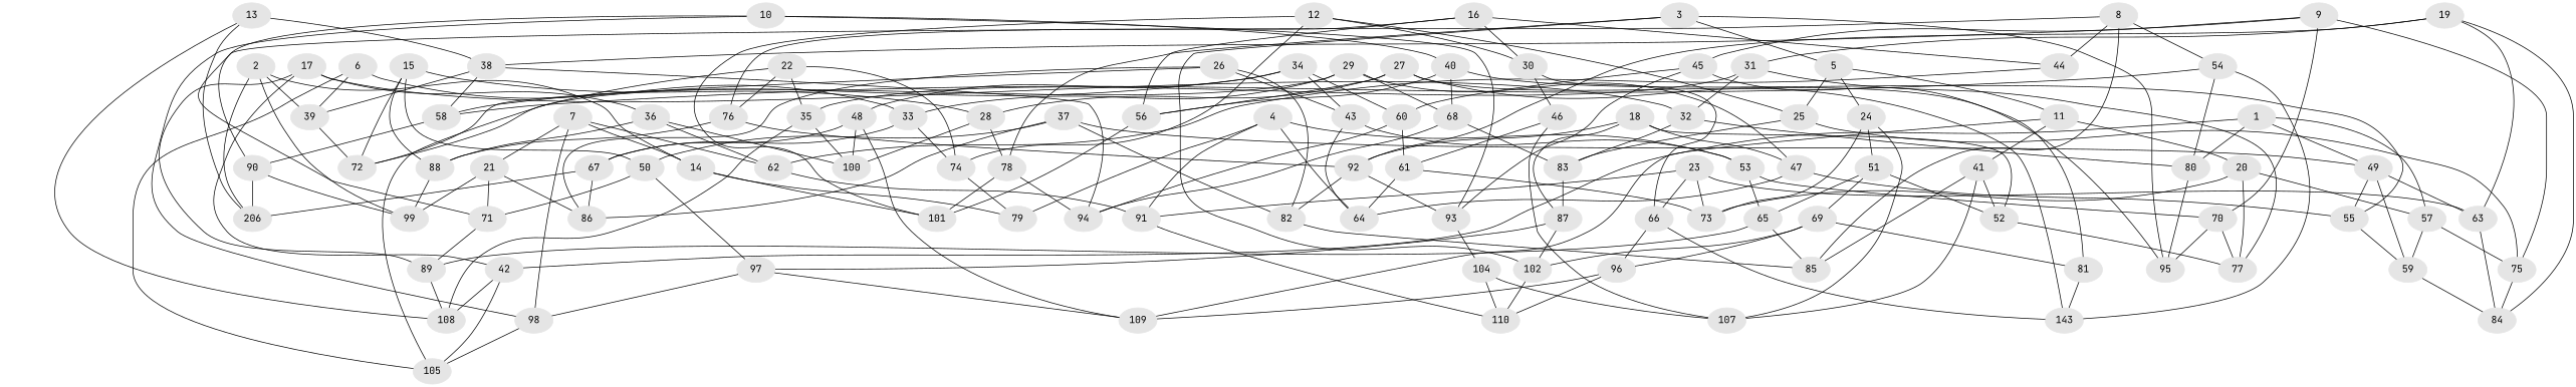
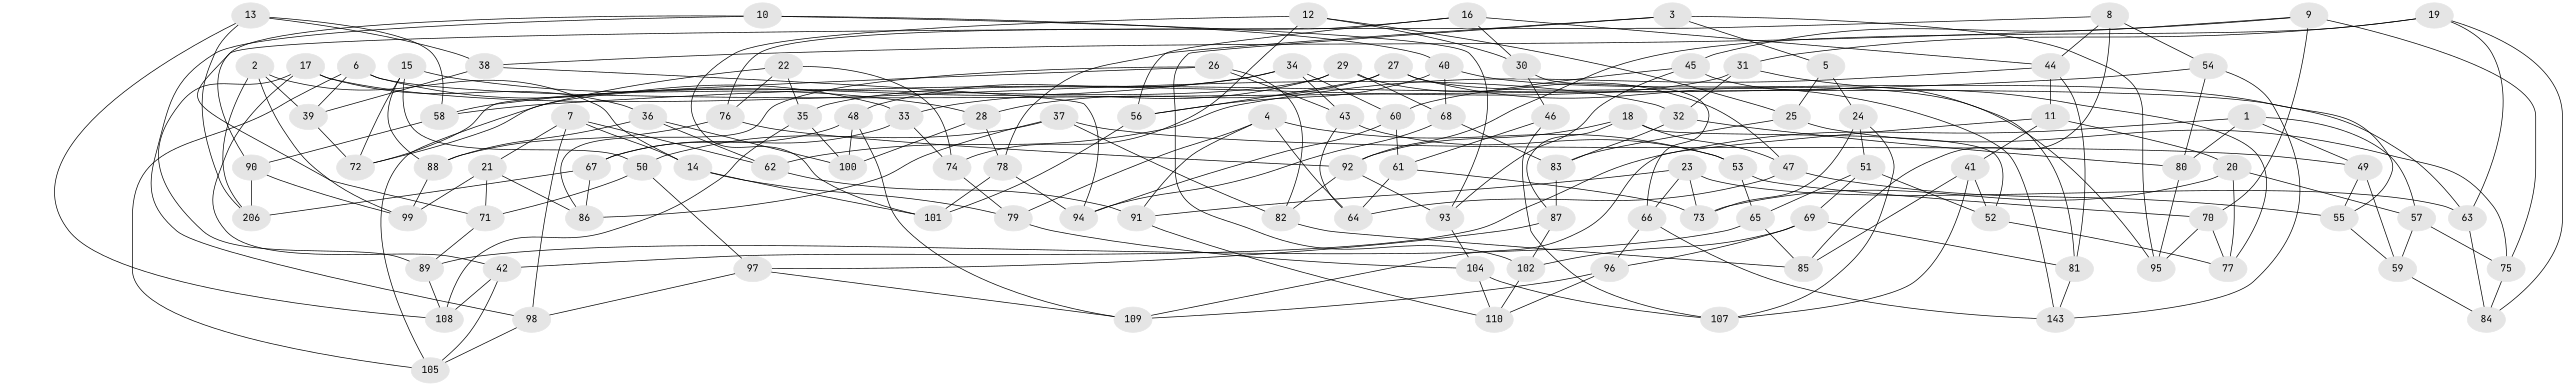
  graph {
    fontname="JetBrains Mono"
    node [color=gray90 fontname="JetBrains Mono" style=filled]
    edge [fontname="JetBrains Mono"]
    1
    42
    49
    57
    80
    105
    108
    55
    59
    75
    95
    2
    14
    39
    99
    n16 [label=206]
    79
    101
    72
    3
    5
    78
    102
    11
    24
    25
    94
    110
    4
    53
    64
    91
    70
    65
    104
    20
    41
    109
    73
    51
    107
    83
    6
    33
    63
    74
    67
    84
    7
    21
    62
    98
    71
    86
    8
    44
    54
    85
    90
    81
    58
    n62 [label=143]
    9
    38
    45
    93
    60
    77
    10
    40
    56
    68
    89
    52
    12
    30
    66
    46
    13
    15
    28
    50
    88
    100
    97
    16
    76
    92
    17
    32
    36
    18
    47
    87
    82
    19
    31
    35
    22
    23
    96
    69
    26
    43
    27
    29
    61
    34
    48
    37
    1 -- 42
    1 -- 49
    1 -- 57
    1 -- 80
    42 -- 105
    42 -- 108
    49 -- 55
    49 -- 59
    57 -- 59
    57 -- 75
    80 -- 95
    55 -- 59
    59 -- 84
    75 -- 84
    2 -- 14
    2 -- 39
    2 -- 99
    2 -- n16
    14 -- 79
    14 -- 101
    39 -- 72
+   79 -- 104
    3 -- 95
    3 -- 5
    3 -- 78
    3 -- 102
-   5 -- 11
+   44 -- 11
    5 -- 24
    5 -- 25
    78 -- 101
    78 -- 94
    102 -- 110
    11 -- 20
    11 -- 41
    11 -- 109
    24 -- 73
    24 -- 51
    24 -- 107
    25 -- 75
    25 -- 83
    4 -- 79
    4 -- 53
    4 -- 64
    4 -- 91
    53 -- 70
    53 -- 65
    91 -- 110
    70 -- 95
    70 -- 77
    65 -- 85
    65 -- 89
    104 -- 110
    104 -- 107
    20 -- 57
    20 -- 73
    20 -- 77
    41 -- 107
    41 -- 85
    41 -- 52
    51 -- 65
    51 -- 52
    51 -- 69
    83 -- 87
    6 -- 105
    6 -- 39
    6 -- 33
-   49 -- 63
+   6 -- 63
    33 -- 74
    33 -- 67
    63 -- 84
    74 -- 79
    67 -- n16
    67 -- 86
    7 -- 14
    7 -- 21
    7 -- 62
    7 -- 98
    21 -- 99
    21 -- 71
    21 -- 86
    62 -- 91
    98 -- 105
    71 -- 89
    8 -- 44
    8 -- 54
    8 -- 85
    8 -- 90
    44 -- 62
+   44 -- 81
    54 -- 80
    54 -- 58
    54 -- n62
    90 -- 99
    90 -- n16
    81 -- n62
    58 -- 90
    9 -- 75
    9 -- 70
    9 -- 38
    9 -- 45
    38 -- 39
    38 -- 94
    45 -- 81
    45 -- 93
    45 -- 60
    93 -- 104
    60 -- 94
    60 -- 61
    10 -- 98
    10 -- 71
    10 -- 93
    10 -- 40
    40 -- 55
    40 -- 56
    40 -- 68
    56 -- 101
    68 -- 94
    68 -- 83
    89 -- 108
    52 -- 77
    12 -- 101
    12 -- 25
    12 -- 74
    12 -- 30
    30 -- 66
    30 -- 46
    66 -- n62
    66 -- 96
    46 -- 107
    46 -- 61
    13 -- 108
    13 -- n16
-   38 -- 58
+   13 -- 58
    13 -- 38
    15 -- 72
    15 -- 28
    15 -- 50
    15 -- 88
    28 -- 78
    28 -- 100
    50 -- 71
    50 -- 97
    88 -- 99
    97 -- 109
    97 -- 98
    16 -- 44
    16 -- 56
    16 -- 30
    16 -- 76
    76 -- 88
    76 -- 92
    92 -- 93
    92 -- 82
    17 -- 42
    17 -- 89
    17 -- 32
    17 -- 36
    32 -- 80
    32 -- 83
    36 -- 62
    36 -- 88
    36 -- 100
    18 -- 52
    18 -- 92
    18 -- 47
    18 -- 87
    47 -- 55
    47 -- 64
    87 -- 102
    87 -- 97
    82 -- 85
    19 -- 63
    19 -- 84
    19 -- 92
    19 -- 31
    31 -- 77
    31 -- 32
    31 -- 35
    35 -- 108
    35 -- 100
    22 -- 105
    22 -- 74
    22 -- 76
    22 -- 35
    23 -- 91
    23 -- 73
    23 -- 63
    23 -- 66
    96 -- 110
    96 -- 109
    69 -- 102
    69 -- 81
    69 -- 96
    26 -- 72
    26 -- 86
    26 -- 82
    26 -- 43
    43 -- 53
    43 -- 64
    27 -- 95
    27 -- n62
    27 -- 56
    27 -- 28
    29 -- 72
    29 -- 33
    29 -- 68
    29 -- 47
    61 -- 64
    61 -- 73
    34 -- 58
    34 -- 60
    34 -- 43
    34 -- 48
    48 -- 109
    48 -- 67
    48 -- 100
    37 -- 49
    37 -- 86
    37 -- 50
    37 -- 82
  }
